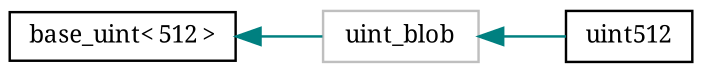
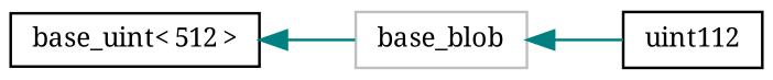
  digraph {
    fontname="Noto Serif"
    rankdir=LR
    node [color=black fillcolor=white fontname="Noto Serif" fontsize=10 shape=record style=filled]
    edge [color=teal dir=back fontname="Noto Serif" fontsize=10 labelfontname=Helvetica labelfontsize=10 style=solid]
-   n1 [color=grey75 height=0.2 label=uint_blob width=0.4]
-   n2 [height=0.2 label=uint512 width=0.4]
+   n1 [color=grey75 height=0.2 label=base_blob width=0.4]
+   n2 [height=0.2 label=uint112 width=0.4]
    n3 [height=0.2 label="base_uint\< 512 \>" width=0.4]
    n1 -> n2
    n3 -> n1
  }
